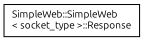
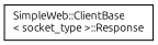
  digraph {
    rankdir=LR
    fontname=Ubuntu
-   n1 [color=black fillcolor=white fontname=Ubuntu fontsize=10 height=0.2 label="SimpleWeb::SimpleWeb\l\< socket_type \>::Response" shape=record style=filled width=0.4]
+   n1 [color=black fillcolor=white fontname=Ubuntu fontsize=10 height=0.2 label="SimpleWeb::ClientBase\l\< socket_type \>::Response" shape=record style=filled width=0.4]
  }
